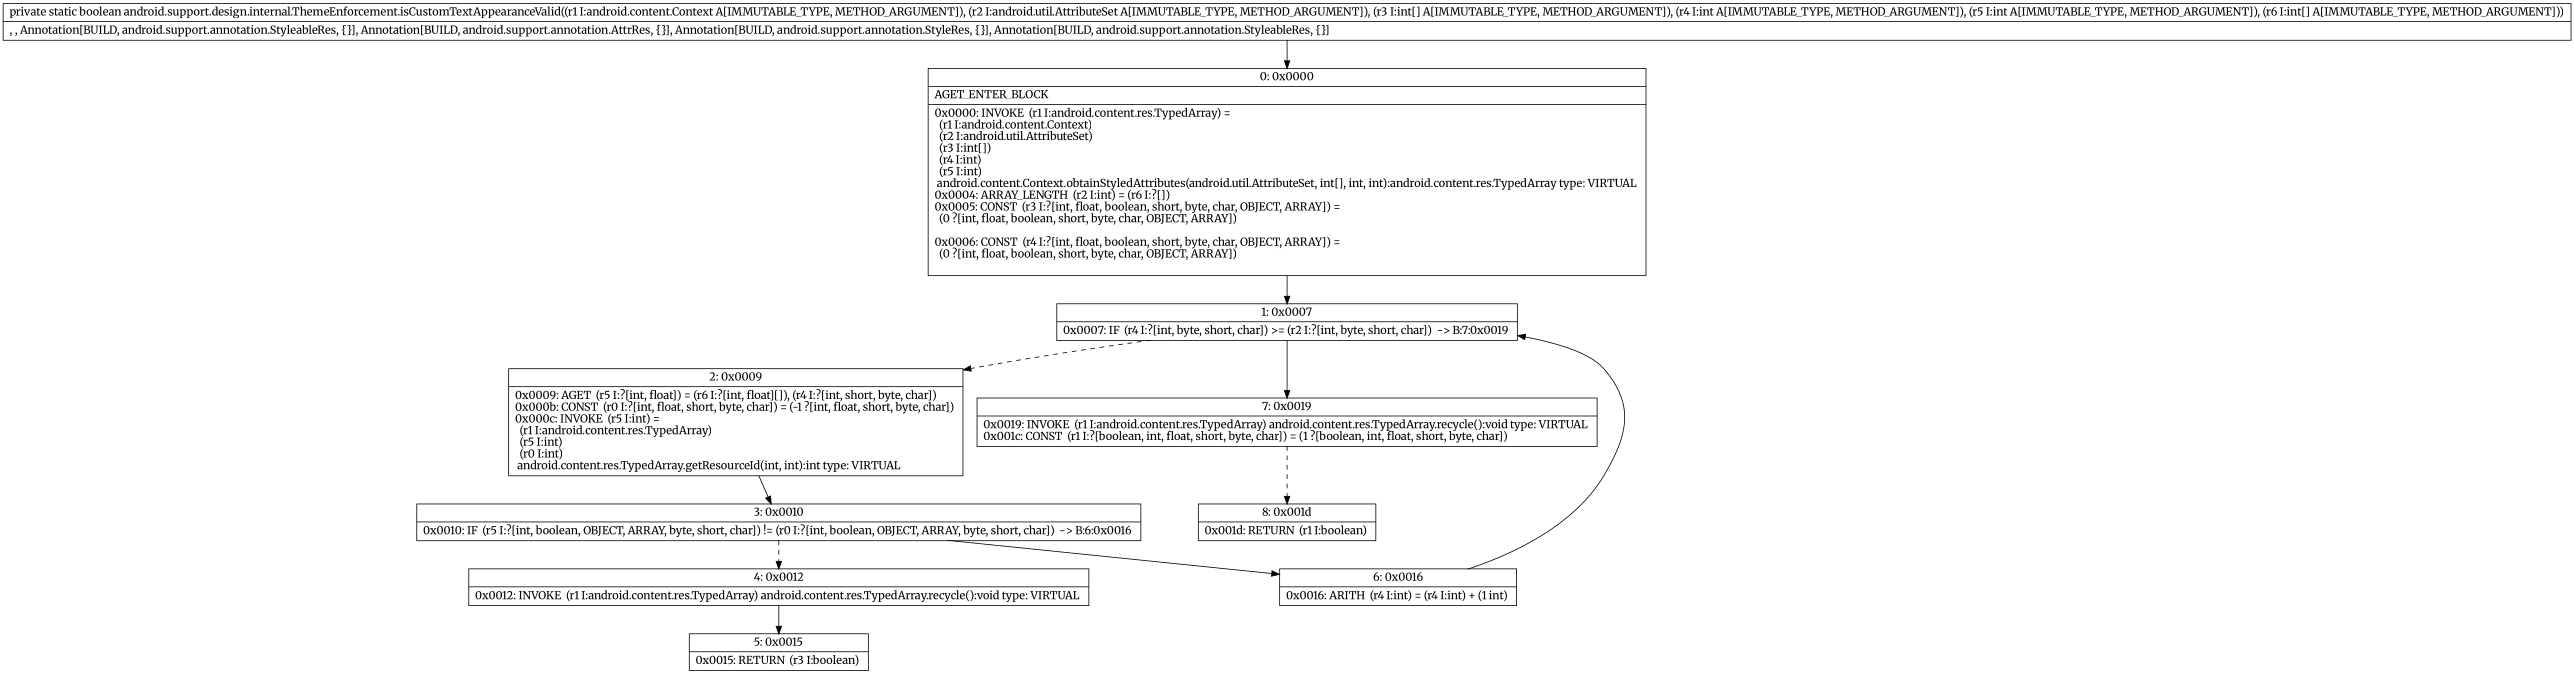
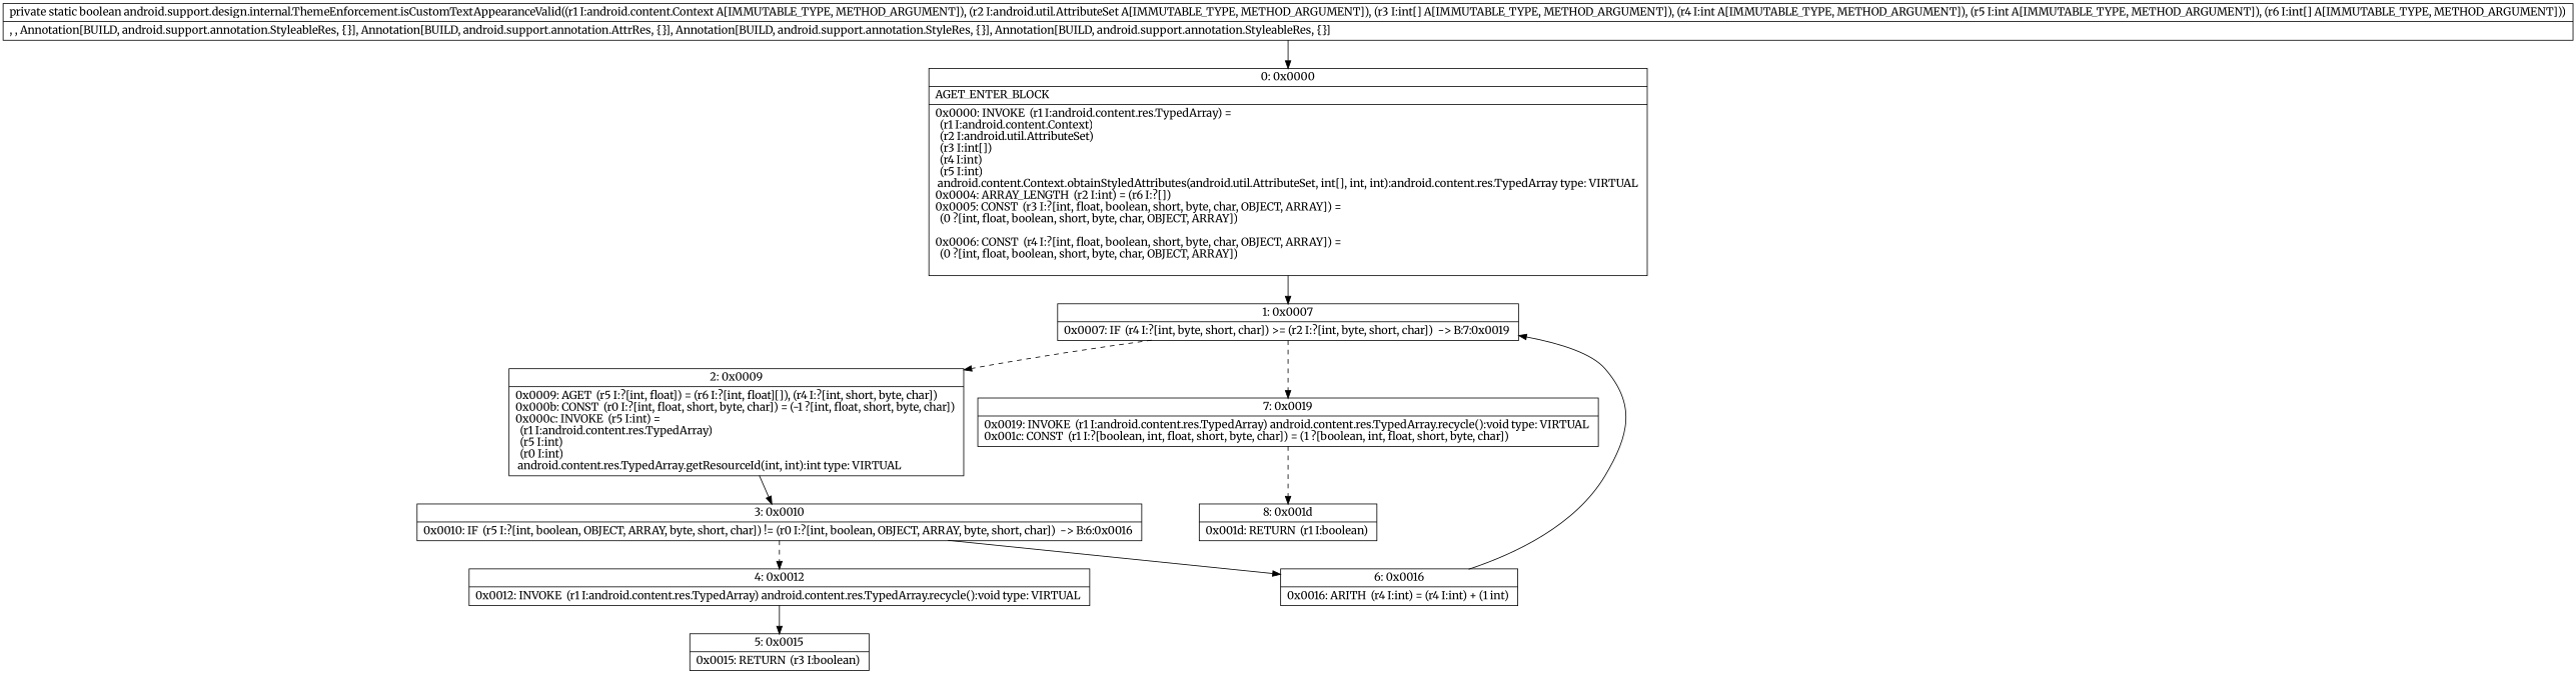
  digraph {
    fontname=Merriweather
    node [fontname=Merriweather shape=record]
    edge [fontname=Merriweather]
    n1 [label="{0\:\ 0x0000|AGET_ENTER_BLOCK\l|0x0000: INVOKE  (r1 I:android.content.res.TypedArray) = \l  (r1 I:android.content.Context)\l  (r2 I:android.util.AttributeSet)\l  (r3 I:int[])\l  (r4 I:int)\l  (r5 I:int)\l android.content.Context.obtainStyledAttributes(android.util.AttributeSet, int[], int, int):android.content.res.TypedArray type: VIRTUAL \l0x0004: ARRAY_LENGTH  (r2 I:int) = (r6 I:?[]) \l0x0005: CONST  (r3 I:?[int, float, boolean, short, byte, char, OBJECT, ARRAY]) = \l  (0 ?[int, float, boolean, short, byte, char, OBJECT, ARRAY])\l \l0x0006: CONST  (r4 I:?[int, float, boolean, short, byte, char, OBJECT, ARRAY]) = \l  (0 ?[int, float, boolean, short, byte, char, OBJECT, ARRAY])\l \l}"]
    n2 [label="{1\:\ 0x0007|0x0007: IF  (r4 I:?[int, byte, short, char]) \>= (r2 I:?[int, byte, short, char])  \-\> B:7:0x0019 \l}"]
    n3 [label="{2\:\ 0x0009|0x0009: AGET  (r5 I:?[int, float]) = (r6 I:?[int, float][]), (r4 I:?[int, short, byte, char]) \l0x000b: CONST  (r0 I:?[int, float, short, byte, char]) = (\-1 ?[int, float, short, byte, char]) \l0x000c: INVOKE  (r5 I:int) = \l  (r1 I:android.content.res.TypedArray)\l  (r5 I:int)\l  (r0 I:int)\l android.content.res.TypedArray.getResourceId(int, int):int type: VIRTUAL \l}"]
    n4 [label="{7\:\ 0x0019|0x0019: INVOKE  (r1 I:android.content.res.TypedArray) android.content.res.TypedArray.recycle():void type: VIRTUAL \l0x001c: CONST  (r1 I:?[boolean, int, float, short, byte, char]) = (1 ?[boolean, int, float, short, byte, char]) \l}"]
    n5 [label="{3\:\ 0x0010|0x0010: IF  (r5 I:?[int, boolean, OBJECT, ARRAY, byte, short, char]) != (r0 I:?[int, boolean, OBJECT, ARRAY, byte, short, char])  \-\> B:6:0x0016 \l}"]
    n6 [label="{8\:\ 0x001d|0x001d: RETURN  (r1 I:boolean) \l}"]
    n7 [label="{4\:\ 0x0012|0x0012: INVOKE  (r1 I:android.content.res.TypedArray) android.content.res.TypedArray.recycle():void type: VIRTUAL \l}"]
    n8 [label="{6\:\ 0x0016|0x0016: ARITH  (r4 I:int) = (r4 I:int) + (1 int) \l}"]
    n9 [label="{5\:\ 0x0015|0x0015: RETURN  (r3 I:boolean) \l}"]
    n10 [label="{private static boolean android.support.design.internal.ThemeEnforcement.isCustomTextAppearanceValid((r1 I:android.content.Context A[IMMUTABLE_TYPE, METHOD_ARGUMENT]), (r2 I:android.util.AttributeSet A[IMMUTABLE_TYPE, METHOD_ARGUMENT]), (r3 I:int[] A[IMMUTABLE_TYPE, METHOD_ARGUMENT]), (r4 I:int A[IMMUTABLE_TYPE, METHOD_ARGUMENT]), (r5 I:int A[IMMUTABLE_TYPE, METHOD_ARGUMENT]), (r6 I:int[] A[IMMUTABLE_TYPE, METHOD_ARGUMENT]))  | , , Annotation[BUILD, android.support.annotation.StyleableRes, \{\}], Annotation[BUILD, android.support.annotation.AttrRes, \{\}], Annotation[BUILD, android.support.annotation.StyleRes, \{\}], Annotation[BUILD, android.support.annotation.StyleableRes, \{\}]\l}"]
    n1 -> n2
    n2 -> n3 [style=dashed]
-   n2 -> n4
+   n2 -> n4 [style=dashed]
    n3 -> n5
    n4 -> n6 [style=dashed]
    n5 -> n7 [style=dashed]
    n5 -> n8
    n7 -> n9
    n8 -> n2
    n10 -> n1
  }
